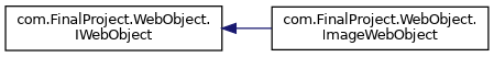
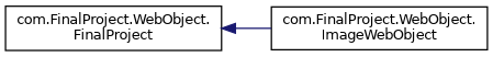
  digraph {
    rankdir=LR
    node [color=black fillcolor=white fontname=Helvetica fontsize=10 shape=record style=filled]
-   n1 [height=0.2 label="com.FinalProject.WebObject.\lIWebObject" width=0.4]
+   n1 [height=0.2 label="com.FinalProject.WebObject.\lFinalProject" width=0.4]
    n2 [height=0.2 label="com.FinalProject.WebObject.\lImageWebObject" width=0.4]
    n1 -> n2 [color=midnightblue dir=back fontname=Helvetica fontsize=10 labelfontname=Helvetica labelfontsize=10 style=solid]
  }
